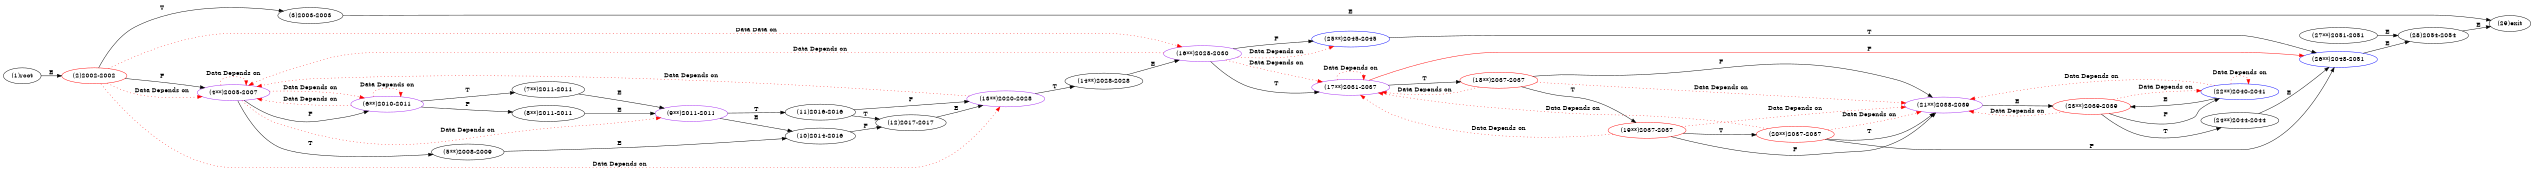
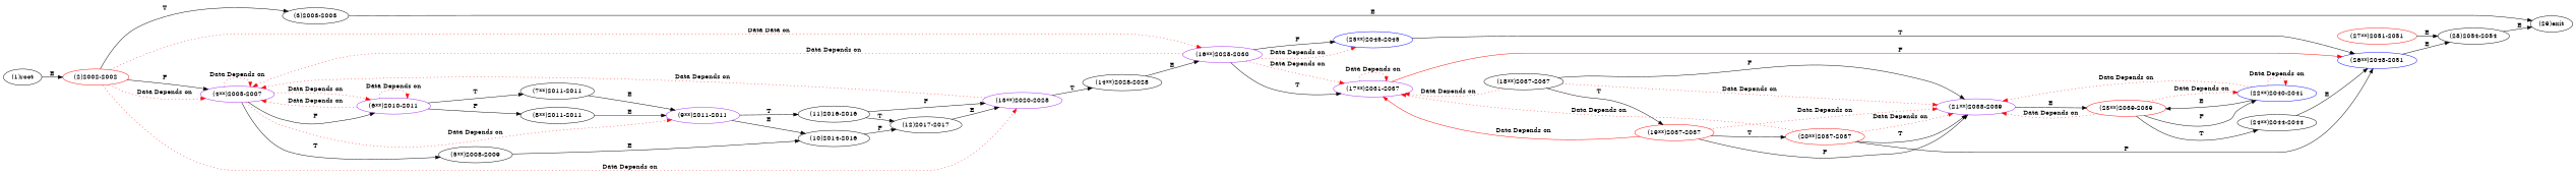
  digraph {
    rankdir=LR
    n1 [label="(1)root"]
    n2 [color=red label="(2)2002-2002"]
    n3 [label="(3)2003-2003"]
    n4 [color=purple label="(4**)2005-2007"]
    n5 [color=purple label="(13**)2020-2028"]
    n6 [color=purple label="(16**)2028-2030"]
    n7 [label="(29)exit"]
    n8 [label="(5**)2008-2009"]
    n9 [color=purple label="(6**)2010-2011"]
    n10 [color=purple label="(9**)2011-2011"]
    n11 [label="(14**)2028-2028"]
    n12 [color=purple label="(17**)2031-2037"]
    n13 [color=blue label="(25**)2045-2045"]
    n14 [color=blue label="(26**)2048-2051"]
    n15 [label="(28)2054-2054"]
    n16 [label="(10)2014-2016"]
    n17 [label="(7**)2011-2011"]
    n18 [label="(8**)2011-2011"]
    n19 [label="(11)2016-2016"]
    n20 [label="(12)2017-2017"]
-   n21 [color=red label="(18**)2037-2037"]
+   n21 [color=black label="(18**)2037-2037"]
    n22 [color=red label="(19**)2037-2037"]
    n23 [color=purple label="(21**)2038-2039"]
    n24 [color=red label="(20**)2037-2037"]
    n25 [color=red label="(23**)2039-2039"]
    n26 [color=blue label="(22**)2040-2041"]
    n27 [label="(24**)2044-2044"]
-   n28 [label="(27**)2051-2051"]
+   n28 [label="(27**)2051-2051" color=red]
    n1 -> n2 [label=E]
    n2 -> n3 [label=T]
    n2 -> n4 [label=F]
    n2 -> n4 [color=red label="Data Depends on" style=dotted]
    n2 -> n5 [color=red label="Data Depends on" style=dotted]
    n2 -> n6 [color=red label="Data Data on" style=dotted]
    n3 -> n7 [label=E]
    n4 -> n4 [color=red label="Data Depends on" style=dotted]
    n4 -> n8 [label=T]
    n4 -> n9 [label=F]
    n4 -> n9 [color=red label="Data Depends on" style=dotted]
    n4 -> n10 [color=red label="Data Depends on" style=dotted]
    n5 -> n4 [color=red label="Data Depends on" style=dotted]
    n5 -> n11 [label=T]
    n6 -> n4 [color=red label="Data Depends on" style=dotted]
    n6 -> n12 [label=T]
    n6 -> n12 [color=red label="Data Depends on" style=dotted]
    n6 -> n13 [label=F]
    n6 -> n13 [color=red label="Data Depends on" style=dotted]
    n8 -> n16 [label=E]
    n9 -> n4 [color=red label="Data Depends on" style=dotted]
    n9 -> n9 [color=red label="Data Depends on" style=dotted]
    n9 -> n17 [label=T]
    n9 -> n18 [label=F]
    n10 -> n16 [label=E]
    n10 -> n19 [label=T]
    n11 -> n6 [label=E]
    n12 -> n12 [color=red label="Data Depends on" style=dotted]
    n12 -> n14 [color=red label=F]
-   n12 -> n21 [label=T]
    n13 -> n14 [label=T]
    n14 -> n15 [label=E]
    n15 -> n7 [label=E]
    n16 -> n20 [label=F]
    n17 -> n10 [label=E]
    n18 -> n10 [label=E]
    n19 -> n5 [label=F]
    n19 -> n20 [label=T]
    n20 -> n5 [label=E]
    n21 -> n12 [color=red label="Data Depends on" style=dotted]
    n21 -> n22 [label=T]
    n21 -> n23 [label=F]
    n21 -> n23 [color=red label="Data Depends on" style=dotted]
-   n22 -> n12 [color=red label="Data Depends on" style=dotted]
+   n22 -> n12 [color=red label="Data Depends on" style=solid]
    n22 -> n23 [label=F]
    n22 -> n23 [color=red label="Data Depends on" style=dotted]
    n22 -> n24 [label=T]
    n23 -> n25 [label=E]
    n24 -> n12 [color=red label="Data Depends on" style=dotted]
    n24 -> n14 [label=F]
    n24 -> n23 [label=T]
    n24 -> n23 [color=red label="Data Depends on" style=dotted]
    n25 -> n23 [color=red label="Data Depends on" style=dotted]
    n25 -> n26 [label=F]
    n25 -> n26 [color=red label="Data Depends on" style=dotted]
    n25 -> n27 [label=T]
    n26 -> n23 [color=red label="Data Depends on" style=dotted]
    n26 -> n25 [label=E]
    n26 -> n26 [color=red label="Data Depends on" style=dotted]
    n27 -> n14 [label=E]
    n28 -> n15 [label=E]
  }
